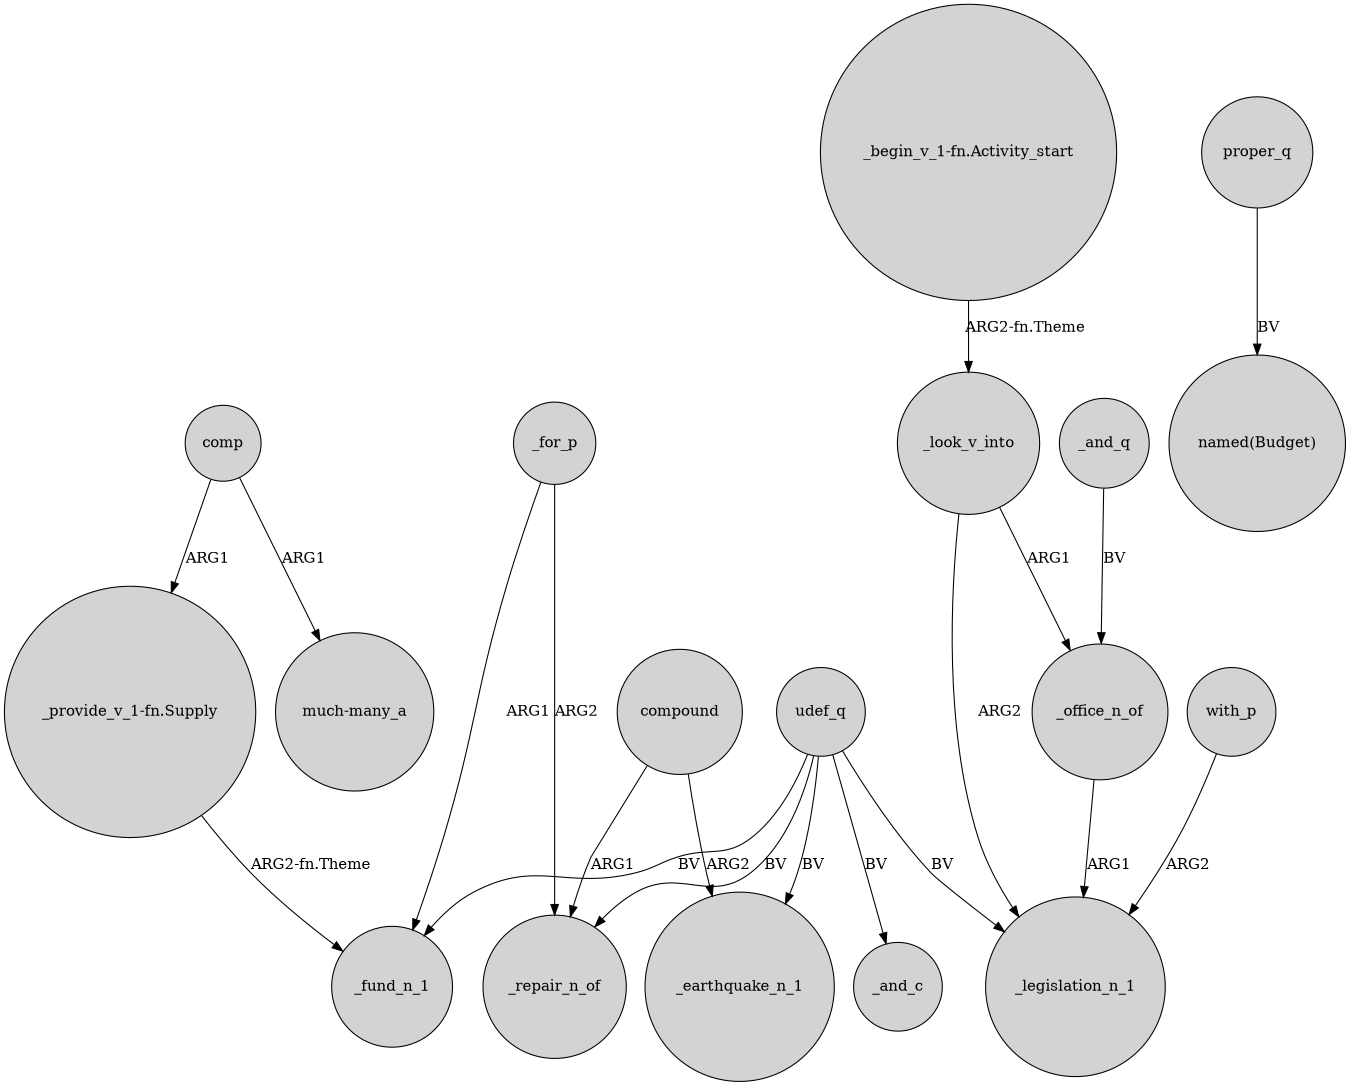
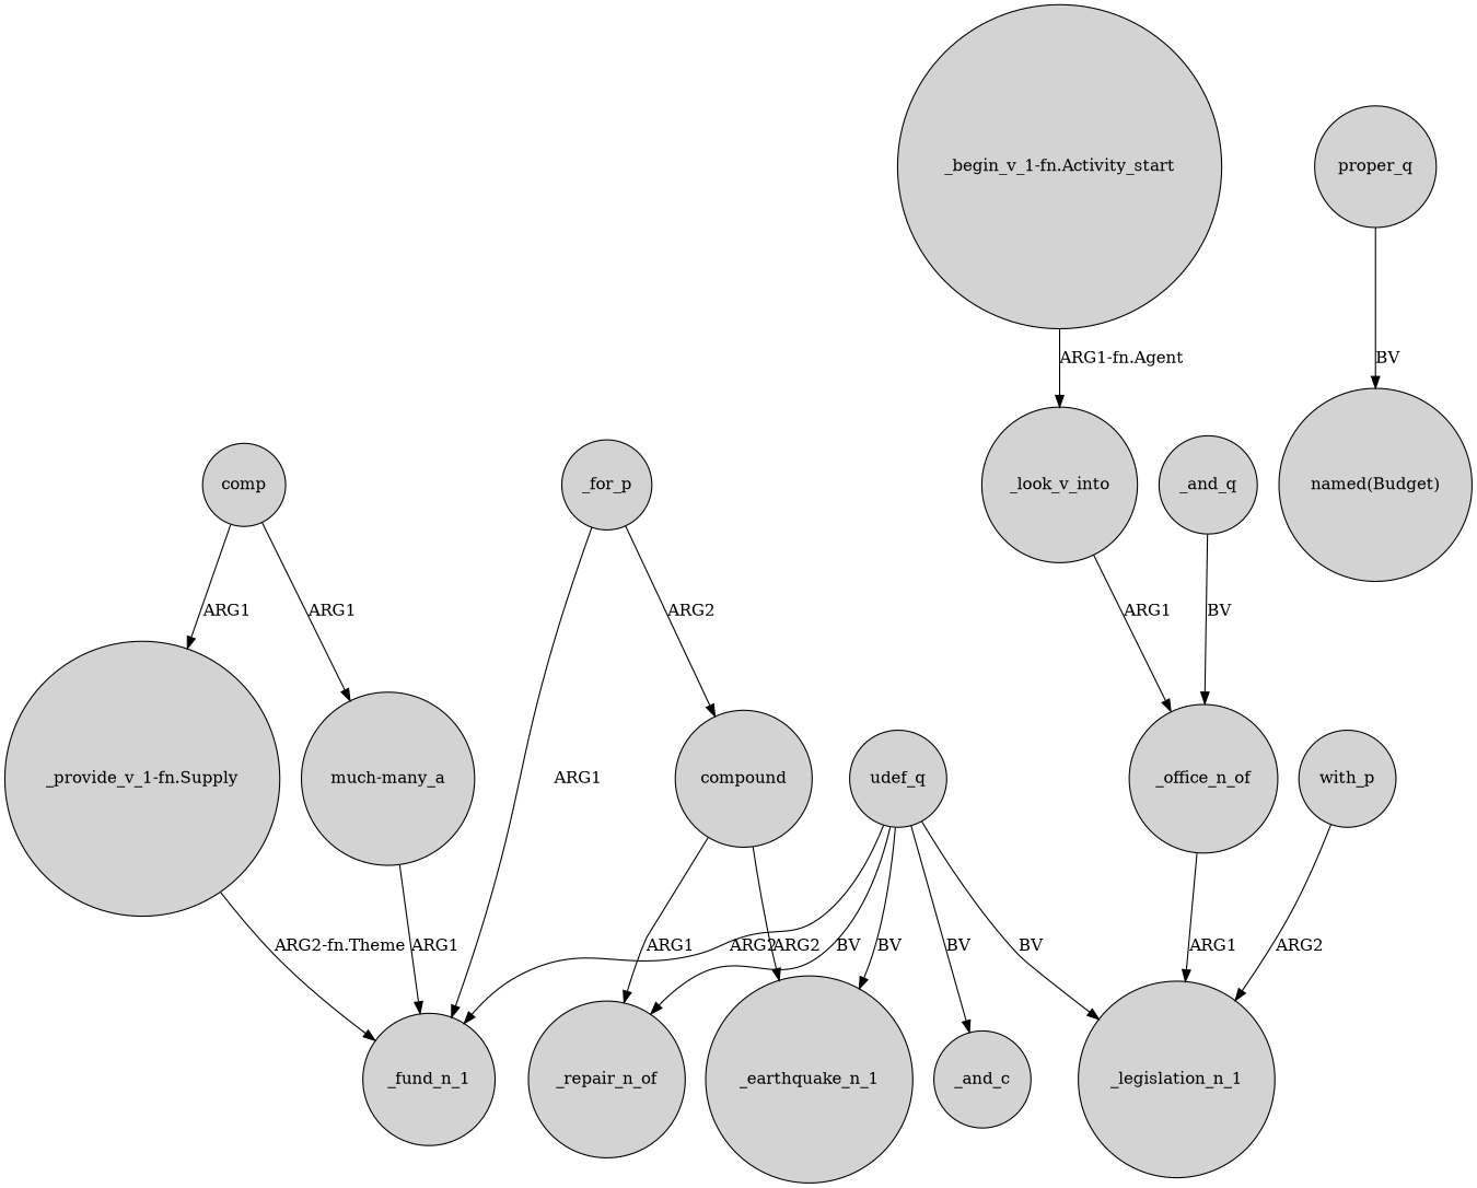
  digraph {
    node [shape=circle style=filled]
    _for_p
    _fund_n_1
    _repair_n_of
    compound
    _earthquake_n_1
    _look_v_into
    _legislation_n_1
    _office_n_of
    udef_q
    _and_c
    with_p
    "_provide_v_1-fn.Supply"
    n13 [label=_and_q]
    comp
    "much-many_a"
    "_begin_v_1-fn.Activity_start"
    proper_q
    "named(Budget)"
    _for_p -> _fund_n_1 [label=ARG1]
-   _for_p -> _repair_n_of [label=ARG2]
+   _for_p -> compound [label=ARG2]
    compound -> _repair_n_of [label=ARG1]
    compound -> _earthquake_n_1 [label=ARG2]
-   _look_v_into -> _legislation_n_1 [label=ARG2]
    _look_v_into -> _office_n_of [label=ARG1]
    _office_n_of -> _legislation_n_1 [label=ARG1]
-   udef_q -> _fund_n_1 [label=BV]
+   udef_q -> _fund_n_1 [label=ARG2]
    udef_q -> _repair_n_of [label=BV]
    udef_q -> _earthquake_n_1 [label=BV]
    udef_q -> _legislation_n_1 [label=BV]
    udef_q -> _and_c [label=BV]
    with_p -> _legislation_n_1 [label=ARG2]
    "_provide_v_1-fn.Supply" -> _fund_n_1 [label="ARG2-fn.Theme"]
    n13 -> _office_n_of [label=BV]
    comp -> "_provide_v_1-fn.Supply" [label=ARG1]
    comp -> "much-many_a" [label=ARG1]
-   "_begin_v_1-fn.Activity_start" -> _look_v_into [label="ARG2-fn.Theme"]
+   "much-many_a" -> _fund_n_1 [label=ARG1]
+   "_begin_v_1-fn.Activity_start" -> _look_v_into [label="ARG1-fn.Agent"]
    proper_q -> "named(Budget)" [label=BV]
  }
